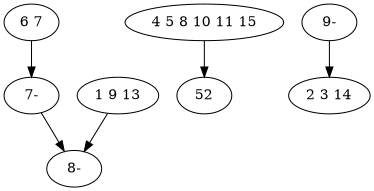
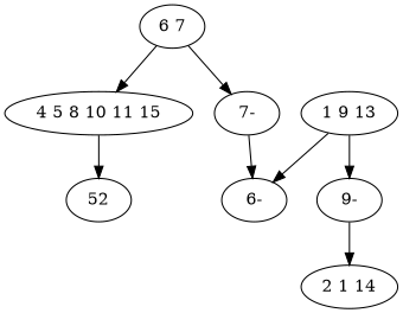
  digraph {
    n1 [label="6 7"]
    n2 [label="7-"]
    n3 [label="4 5 8 10 11 15"]
-   n4 [label="8-"]
+   n4 [label="6-"]
    n5 [label=52]
    n6 [label="1 9 13"]
    n7 [label="9-"]
-   n8 [label="2 3 14"]
+   n8 [label="2 1 14"]
    n1 -> n2
+   n1 -> n3
    n2 -> n4
    n3 -> n5
    n6 -> n4
+   n6 -> n7
    n7 -> n8
  }
